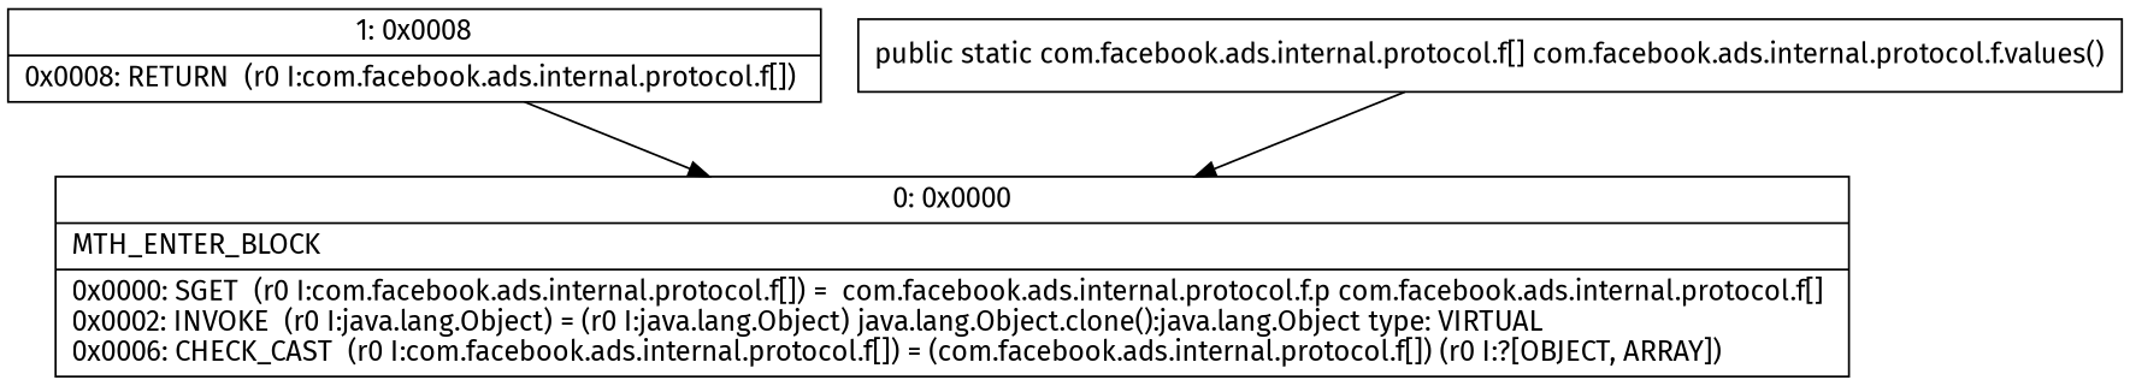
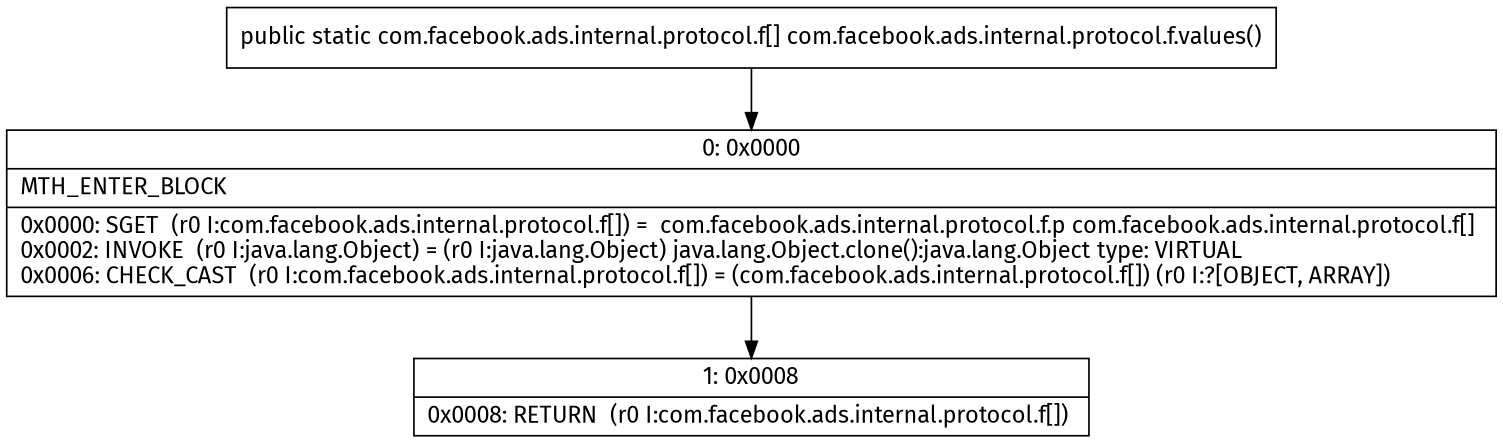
  digraph {
    fontname="Fira Sans"
    node [shape=record fontname="Fira Sans"]
    edge [fontname="Fira Sans"]
    n1 [label="{0\:\ 0x0000|MTH_ENTER_BLOCK\l|0x0000: SGET  (r0 I:com.facebook.ads.internal.protocol.f[]) =  com.facebook.ads.internal.protocol.f.p com.facebook.ads.internal.protocol.f[] \l0x0002: INVOKE  (r0 I:java.lang.Object) = (r0 I:java.lang.Object) java.lang.Object.clone():java.lang.Object type: VIRTUAL \l0x0006: CHECK_CAST  (r0 I:com.facebook.ads.internal.protocol.f[]) = (com.facebook.ads.internal.protocol.f[]) (r0 I:?[OBJECT, ARRAY]) \l}"]
    n2 [label="{1\:\ 0x0008|0x0008: RETURN  (r0 I:com.facebook.ads.internal.protocol.f[]) \l}"]
    n3 [label="{public static com.facebook.ads.internal.protocol.f[] com.facebook.ads.internal.protocol.f.values() }"]
-   n2 -> n1
+   n1 -> n2
    n3 -> n1
  }
